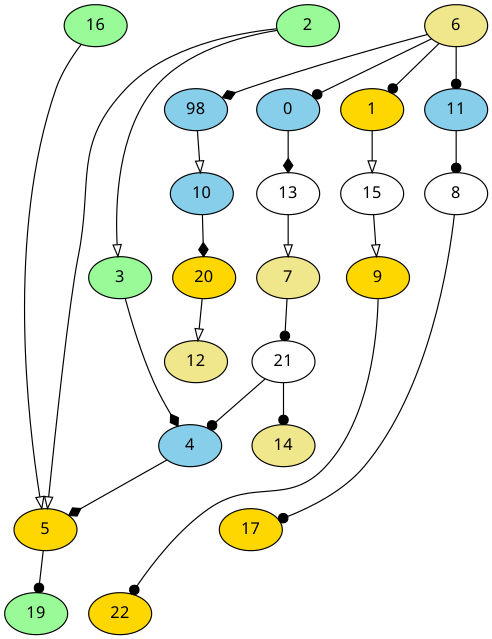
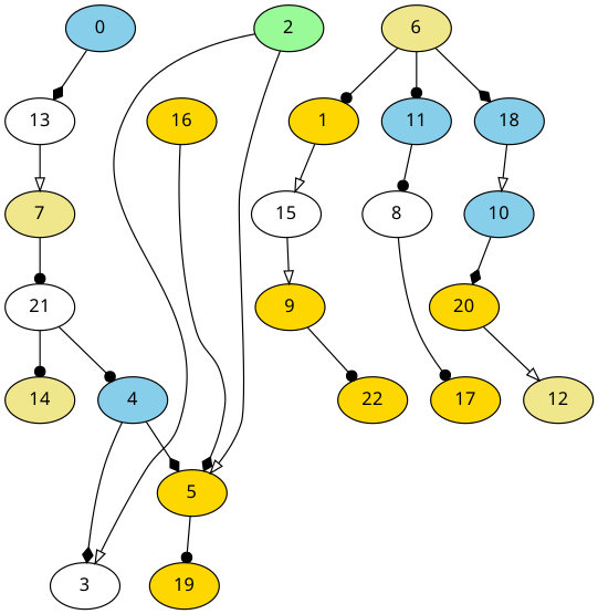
  digraph {
    fontname="Noto Sans"
    node [fillcolor=gold fontname="Noto Sans" style=filled]
    edge [arrowhead=dot fontname="Noto Sans" weight=0]
    13 [fillcolor=white]
    0 [fillcolor=skyblue]
    7 [fillcolor=khaki]
    1
    15 [fillcolor=white]
    9
    2 [fillcolor=palegreen]
-   3 [fillcolor=palegreen]
+   3 [fillcolor=white]
    5
    4 [fillcolor=skyblue]
-   19 [fillcolor=palegreen]
+   19
    6 [fillcolor=khaki]
    11 [fillcolor=skyblue]
-   18 [fillcolor=skyblue label=98]
+   18 [fillcolor=skyblue]
    8 [fillcolor=white]
    10 [fillcolor=skyblue]
    21 [fillcolor=white]
    14 [fillcolor=khaki]
    17
    22
    20
    12 [fillcolor=khaki]
-   16 [fillcolor=palegreen]
+   16
    13 -> 7 [arrowhead=onormal weight=1]
    0 -> 13 [arrowhead=diamond]
    7 -> 21
    1 -> 15 [arrowhead=onormal]
    15 -> 9 [arrowhead=onormal]
    9 -> 22
    2 -> 3 [arrowhead=onormal]
    2 -> 5 [arrowhead=onormal]
-   3 -> 4 [arrowhead=diamond]
+   4 -> 3 [arrowhead=diamond]
    5 -> 19
    4 -> 5 [arrowhead=diamond]
-   6 -> 0
    6 -> 1
    6 -> 11 [weight=2]
    6 -> 18 [arrowhead=diamond]
    11 -> 8
    18 -> 10 [arrowhead=onormal]
    8 -> 17
    10 -> 20 [arrowhead=diamond]
    21 -> 4
    21 -> 14 [weight=1]
    20 -> 12 [arrowhead=onormal]
-   16 -> 5 [arrowhead=onormal]
+   16 -> 5 [arrowhead=diamond]
  }
